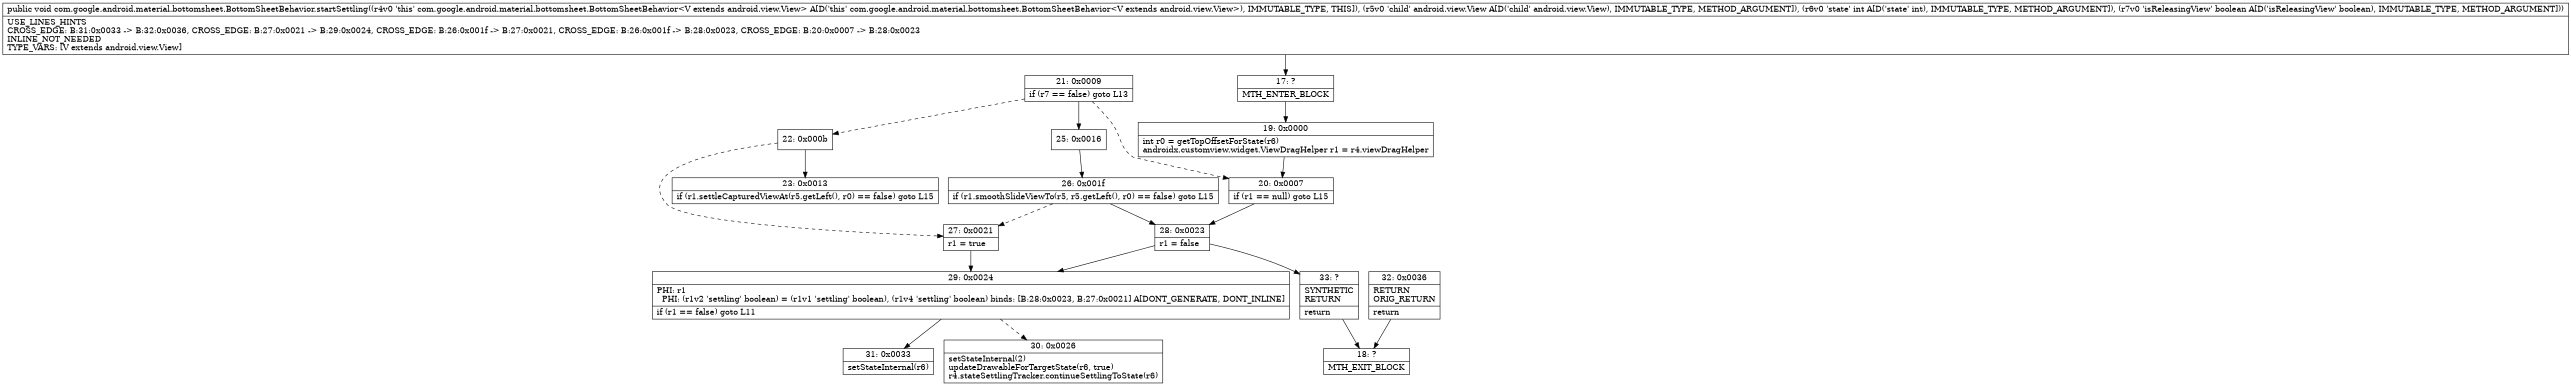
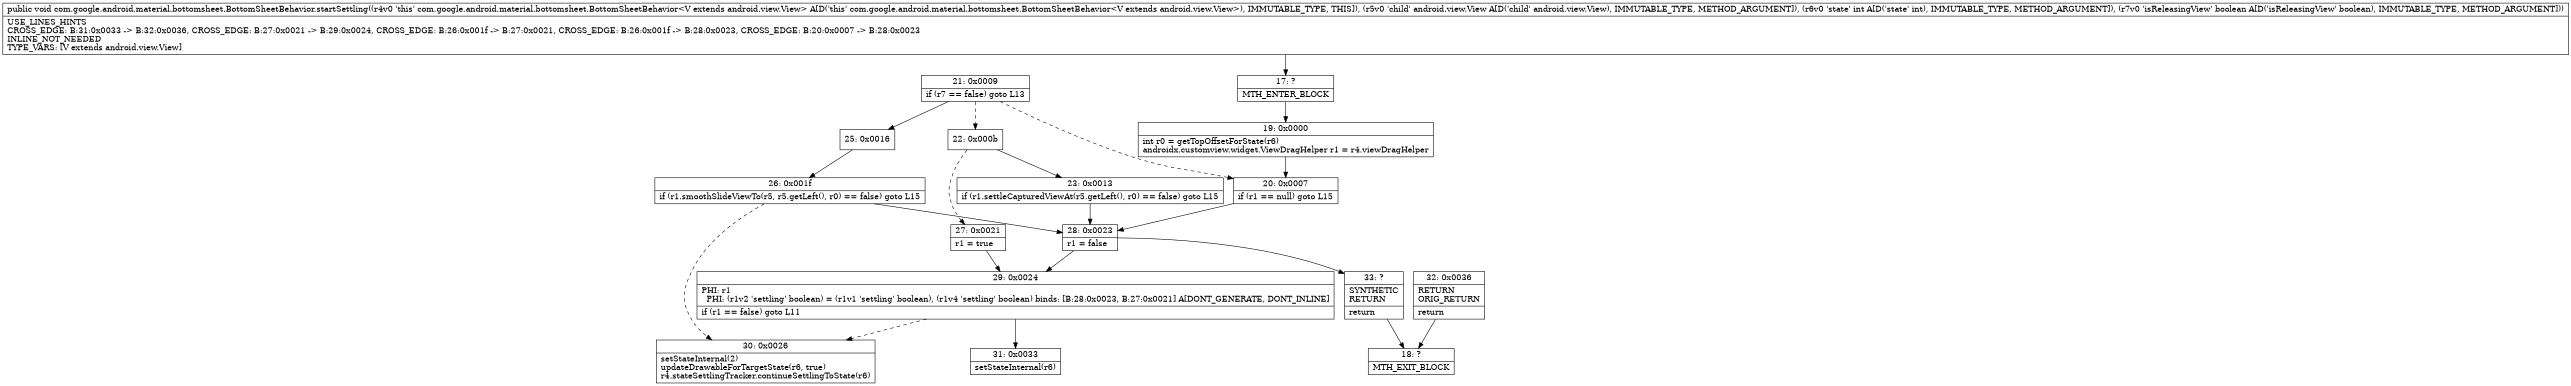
  digraph {
    node [shape=record]
    n1 [label="{17\:\ ?|MTH_ENTER_BLOCK\l}"]
    n2 [label="{19\:\ 0x0000|int r0 = getTopOffsetForState(r6)\landroidx.customview.widget.ViewDragHelper r1 = r4.viewDragHelper\l}"]
    n3 [label="{20\:\ 0x0007|if (r1 == null) goto L15\l}"]
    n4 [label="{28\:\ 0x0023|r1 = false\l}"]
    n5 [label="{21\:\ 0x0009|if (r7 == false) goto L13\l}"]
    n6 [label="{22\:\ 0x000b}"]
    n7 [label="{25\:\ 0x0016}"]
    n8 [label="{29\:\ 0x0024|PHI: r1 \l  PHI: (r1v2 'settling' boolean) = (r1v1 'settling' boolean), (r1v4 'settling' boolean) binds: [B:28:0x0023, B:27:0x0021] A[DONT_GENERATE, DONT_INLINE]\l|if (r1 == false) goto L11\l}"]
    n9 [label="{33\:\ ?|SYNTHETIC\lRETURN\l|return\l}"]
    n10 [label="{23\:\ 0x0013|if (r1.settleCapturedViewAt(r5.getLeft(), r0) == false) goto L15\l}"]
    n11 [label="{27\:\ 0x0021|r1 = true\l}"]
    n12 [label="{26\:\ 0x001f|if (r1.smoothSlideViewTo(r5, r5.getLeft(), r0) == false) goto L15\l}"]
    n13 [label="{30\:\ 0x0026|setStateInternal(2)\lupdateDrawableForTargetState(r6, true)\lr4.stateSettlingTracker.continueSettlingToState(r6)\l}"]
    n14 [label="{31\:\ 0x0033|setStateInternal(r6)\l}"]
    n15 [label="{18\:\ ?|MTH_EXIT_BLOCK\l}"]
    n16 [label="{32\:\ 0x0036|RETURN\lORIG_RETURN\l|return\l}"]
    n17 [label="{public void com.google.android.material.bottomsheet.BottomSheetBehavior.startSettling((r4v0 'this' com.google.android.material.bottomsheet.BottomSheetBehavior\<V extends android.view.View\> A[D('this' com.google.android.material.bottomsheet.BottomSheetBehavior\<V extends android.view.View\>), IMMUTABLE_TYPE, THIS]), (r5v0 'child' android.view.View A[D('child' android.view.View), IMMUTABLE_TYPE, METHOD_ARGUMENT]), (r6v0 'state' int A[D('state' int), IMMUTABLE_TYPE, METHOD_ARGUMENT]), (r7v0 'isReleasingView' boolean A[D('isReleasingView' boolean), IMMUTABLE_TYPE, METHOD_ARGUMENT]))  | USE_LINES_HINTS\lCROSS_EDGE: B:31:0x0033 \-\> B:32:0x0036, CROSS_EDGE: B:27:0x0021 \-\> B:29:0x0024, CROSS_EDGE: B:26:0x001f \-\> B:27:0x0021, CROSS_EDGE: B:26:0x001f \-\> B:28:0x0023, CROSS_EDGE: B:20:0x0007 \-\> B:28:0x0023\lINLINE_NOT_NEEDED\lTYPE_VARS: [V extends android.view.View]\l}"]
    n1 -> n2
    n2 -> n3
    n3 -> n4
    n4 -> n8
    n4 -> n9
    n5 -> n3 [style=dashed]
    n5 -> n6 [style=dashed]
    n5 -> n7
    n6 -> n10
    n6 -> n11 [style=dashed]
    n7 -> n12
    n8 -> n13 [style=dashed]
    n8 -> n14
    n9 -> n15
+   n10 -> n4
    n11 -> n8
    n12 -> n4
-   n12 -> n11 [style=dashed]
+   n12 -> n13 [style=dashed]
    n16 -> n15
    n17 -> n1
  }
